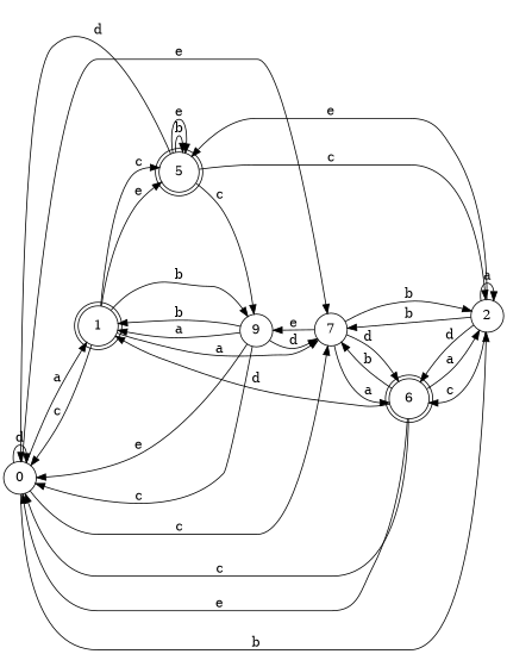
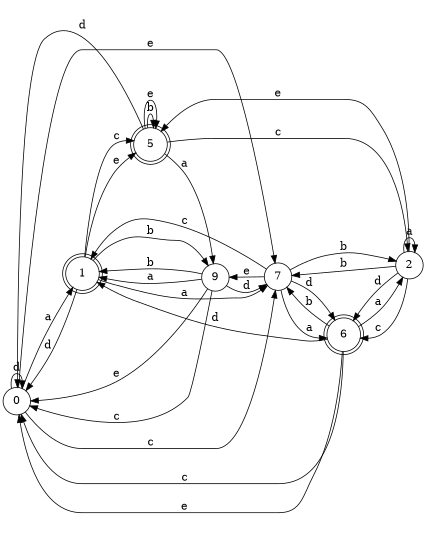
  digraph {
    rankdir=LR
    node [color=black fillcolor=white shape=circle style=filled]
    n1 [label=0]
    n2 [label=1 shape=doublecircle style="rounded,filled"]
    n3 [label=2]
    n4 [label=7]
    n5 [label=9]
    n6 [label=5 shape=doublecircle style="rounded,filled"]
    n7 [label=6 shape=doublecircle style="rounded,filled"]
    n1 -> n1 [label=d]
    n1 -> n2 [label=a]
-   n1 -> n3 [label=b]
    n1 -> n4 [label=c]
    n1 -> n4 [label=e]
-   n2 -> n1 [label=c]
+   n2 -> n1 [label=d]
    n2 -> n4 [label=a]
    n2 -> n5 [label=b]
    n2 -> n6 [label=c]
    n2 -> n6 [label=e]
    n3 -> n3 [label=a]
    n3 -> n4 [label=b]
    n3 -> n6 [label=e]
    n3 -> n7 [label=c]
    n3 -> n7 [label=d]
+   n4 -> n2 [label=c]
    n4 -> n3 [label=b]
    n4 -> n5 [label=e]
    n4 -> n7 [label=a]
    n4 -> n7 [label=d]
    n5 -> n1 [label=c]
    n5 -> n1 [label=e]
    n5 -> n2 [label=a]
    n5 -> n2 [label=b]
    n5 -> n4 [label=d]
    n6 -> n1 [label=d]
    n6 -> n3 [label=c]
-   n6 -> n5 [label=c]
+   n6 -> n5 [label=a]
    n6 -> n6 [label=b]
    n6 -> n6 [label=e]
    n7 -> n1 [label=c]
    n7 -> n1 [label=e]
    n7 -> n2 [label=d]
    n7 -> n3 [label=a]
    n7 -> n4 [label=b]
  }
